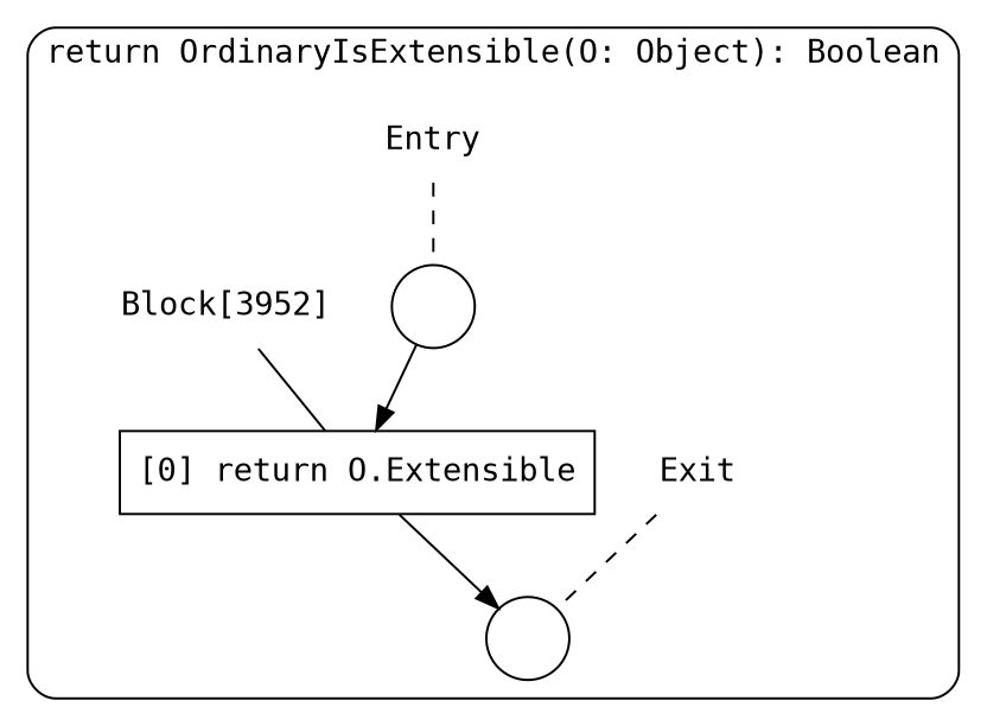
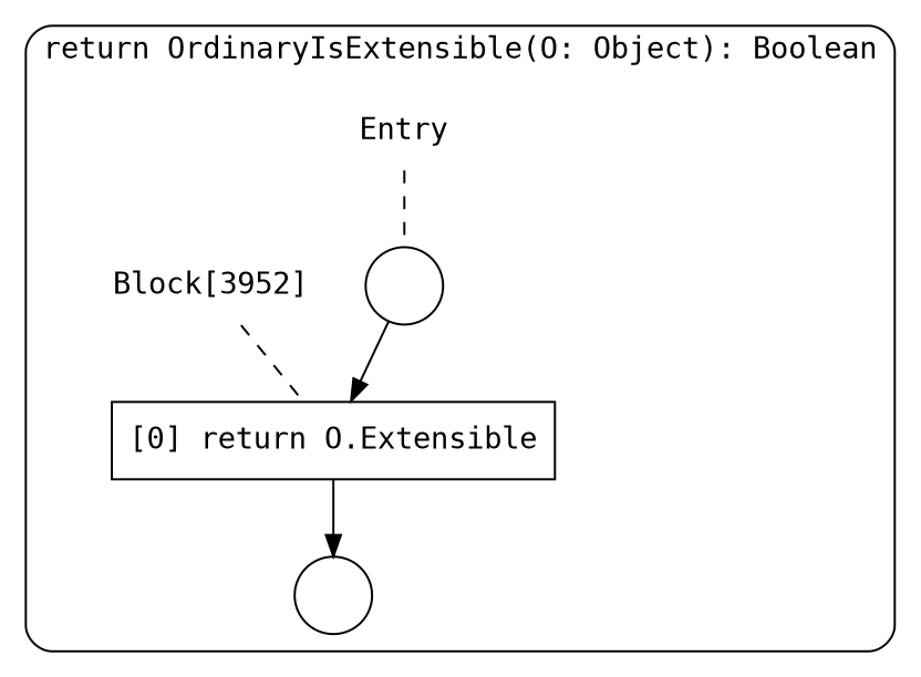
  digraph {
    fontname=Consolas
    node [fontname=Consolas shape=none]
    edge [arrowhead=none color=black fontname=Consolas style=dashed]
    n1 [label=<<font color="black">Entry</font>>]
    n2 [color=black fillcolor=white label=" " shape=circle style=filled]
    n3 [color=black fillcolor=white label=<<font color="black">[0] return O.Extensible<BR ALIGN="LEFT"/></font>> shape=box style=filled]
    n4 [color=black fillcolor=white label=" " shape=circle style=filled]
-   n5 [label=<<font color="black">Exit</font>>]
    n6 [label=<<font color="black">Block[3952]</font>>]
    subgraph cluster_1 {
      label="return OrdinaryIsExtensible(O: Object): Boolean"
      style=rounded
      n1
      n2
      n3
      n4
-     n5
      n6
    }
    n1 -> n2
    n2 -> n3 [arrowhead="" style=""]
    n3 -> n4 [arrowhead="" style=""]
-   n5 -> n4
-   n6 -> n3 [style=solid]
+   n6 -> n3
  }
